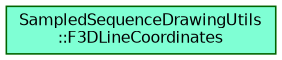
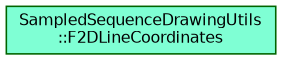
  digraph {
    rankdir=LR
-   n1 [color=darkgreen fillcolor=aquamarine fontname=Helvetica fontsize=10 height=0.2 label="SampledSequenceDrawingUtils\l::F3DLineCoordinates" shape=box style=filled width=0.4]
+   n1 [color=darkgreen fillcolor=aquamarine fontname=Helvetica fontsize=10 height=0.2 label="SampledSequenceDrawingUtils\l::F2DLineCoordinates" shape=box style=filled width=0.4]
  }
